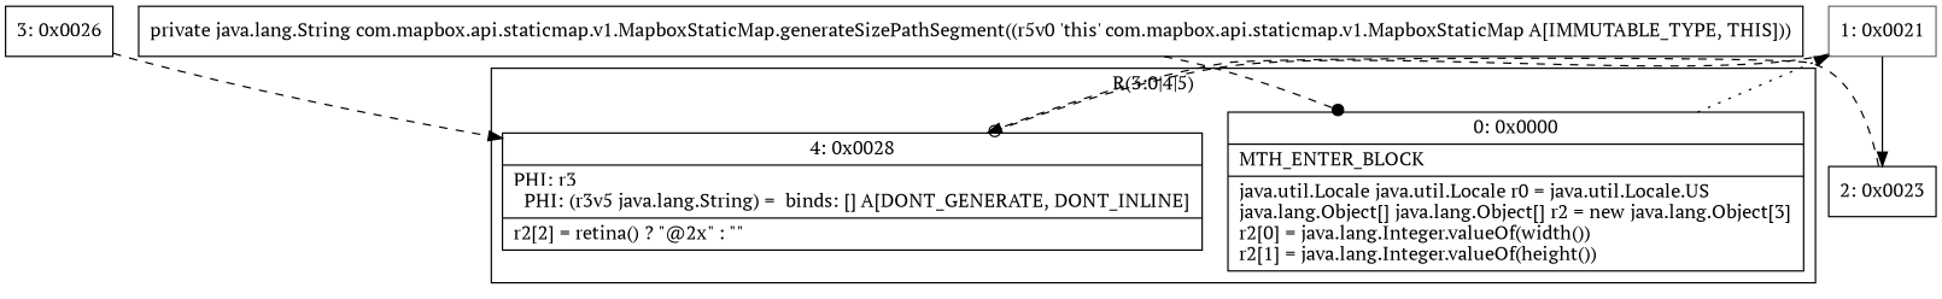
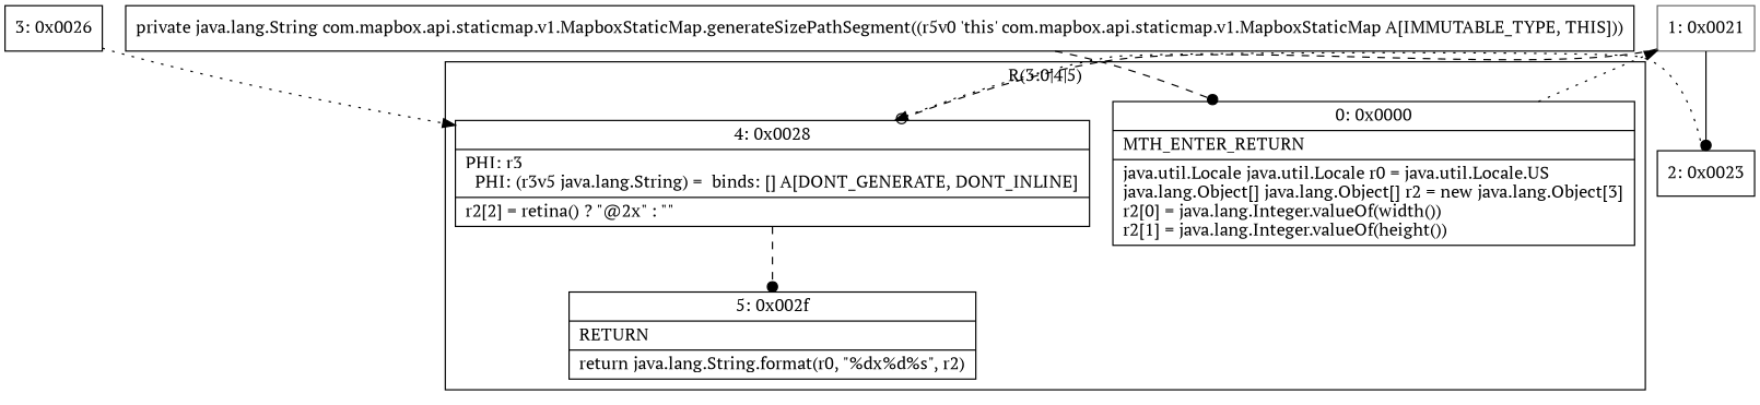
  digraph {
    fontname="PT Serif"
    node [color=black fontname="PT Serif" shape=record]
    edge [arrowhead=normal fontname="PT Serif" style=dashed]
-   n1 [label="{0\:\ 0x0000|MTH_ENTER_BLOCK\l|java.util.Locale java.util.Locale r0 = java.util.Locale.US\ljava.lang.Object[] java.lang.Object[] r2 = new java.lang.Object[3]\lr2[0] = java.lang.Integer.valueOf(width())\lr2[1] = java.lang.Integer.valueOf(height())\l}"]
+   n1 [label="{0\:\ 0x0000|MTH_ENTER_RETURN\l|java.util.Locale java.util.Locale r0 = java.util.Locale.US\ljava.lang.Object[] java.lang.Object[] r2 = new java.lang.Object[3]\lr2[0] = java.lang.Integer.valueOf(width())\lr2[1] = java.lang.Integer.valueOf(height())\l}"]
    n2 [label="{4\:\ 0x0028|PHI: r3 \l  PHI: (r3v5 java.lang.String) =  binds: [] A[DONT_GENERATE, DONT_INLINE]\l|r2[2] = retina() ? \"@2x\" : \"\"\l}"]
+   n3 [label="{5\:\ 0x002f|RETURN\l|return java.lang.String.format(r0, \"%dx%d%s\", r2)\l}"]
    n4 [color=gray40 label="{1\:\ 0x0021}"]
    n5 [label="{2\:\ 0x0023}"]
    n6 [label="{3\:\ 0x0026}"]
    n7 [label="{private java.lang.String com.mapbox.api.staticmap.v1.MapboxStaticMap.generateSizePathSegment((r5v0 'this' com.mapbox.api.staticmap.v1.MapboxStaticMap A[IMMUTABLE_TYPE, THIS])) }"]
    subgraph cluster_1 {
      label="R(3:0|4|5)"
      n1
      n2
+     n3
    }
    n1 -> n4 [style=dotted]
+   n2 -> n3 [arrowhead=dot]
    n4 -> n2 [arrowhead=odot]
-   n4 -> n5 [style=solid]
-   n5 -> n2
-   n6 -> n2
+   n4 -> n5 [arrowhead=dot style=solid]
+   n5 -> n2 [style=dotted]
+   n6 -> n2 [style=dotted]
    n7 -> n1 [arrowhead=dot]
  }
